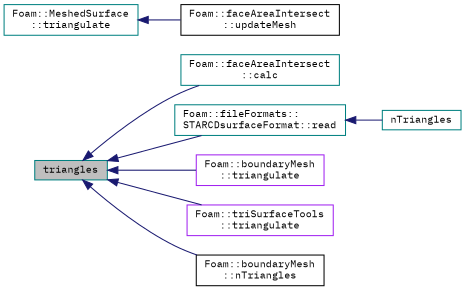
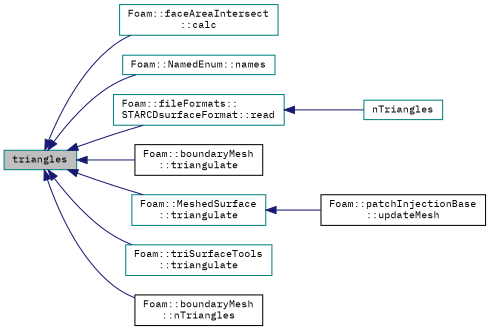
  digraph {
    fontname="IBM Plex Mono"
    rankdir=LR
    node [color=teal fontname="IBM Plex Mono" fontsize=10 shape=record]
    edge [color=midnightblue dir=back fontname="IBM Plex Mono" fontsize=10 labelfontname=Helvetica labelfontsize=10 style=solid]
    n1 [fillcolor=grey75 fontcolor=black height=0.2 label=triangles style=filled width=0.4]
    n2 [height=0.2 label="Foam::faceAreaIntersect\l::calc" width=0.4]
+   n3 [height=0.2 label="Foam::NamedEnum::names" width=0.4]
    n4 [height=0.2 label="Foam::fileFormats::\lSTARCDsurfaceFormat::read" width=0.4]
-   n5 [color=purple height=0.2 label="Foam::boundaryMesh\l::triangulate" width=0.4]
+   n5 [color=black height=0.2 label="Foam::boundaryMesh\l::triangulate" width=0.4]
    n6 [height=0.2 label="Foam::MeshedSurface\l::triangulate" width=0.4]
-   n7 [color=purple height=0.2 label="Foam::triSurfaceTools\l::triangulate" width=0.4]
+   n7 [height=0.2 label="Foam::triSurfaceTools\l::triangulate" width=0.4]
    n8 [color=black height=0.2 label="Foam::boundaryMesh\l::nTriangles" width=0.4]
    n9 [height=0.2 label=nTriangles width=0.4]
-   n10 [color=black height=0.2 label="Foam::faceAreaIntersect\l::updateMesh" width=0.4]
+   n10 [color=black height=0.2 label="Foam::patchInjectionBase\l::updateMesh" width=0.4]
    n1 -> n2
+   n1 -> n3
    n1 -> n4
    n1 -> n5
+   n1 -> n6
    n1 -> n7
    n1 -> n8
    n4 -> n9
    n6 -> n10
  }
